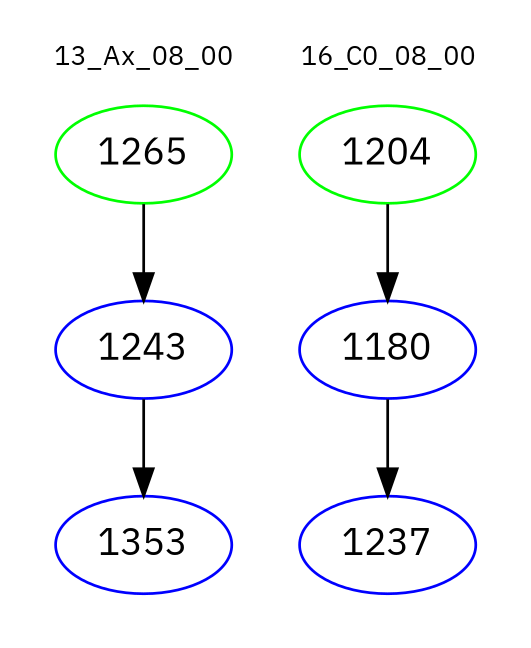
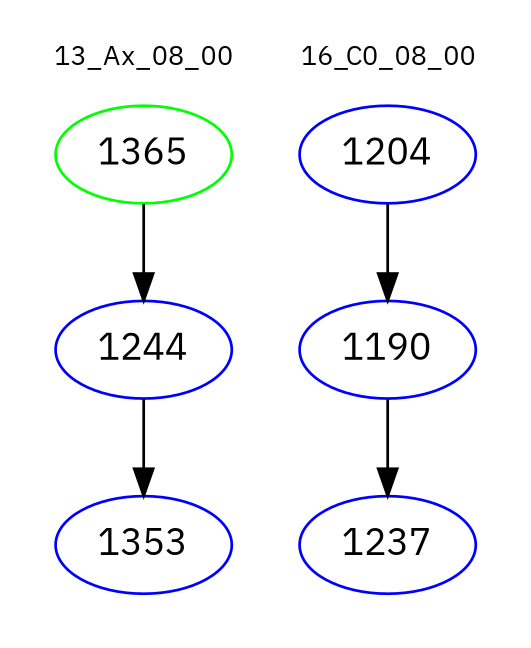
  digraph {
    fontname="IBM Plex Sans"
    node [color=blue fontname="IBM Plex Sans"]
    edge [color=black fontname="IBM Plex Sans"]
-   n1 [color=green label=1265]
-   n2 [label=1243]
+   n1 [color=green label=1365]
+   n2 [label=1244]
    n3 [label=1353]
-   n4 [color=green label=1204]
-   n5 [label=1180]
+   n4 [label=1204]
+   n5 [label=1190]
    n6 [label=1237]
    subgraph cluster_1 {
      color=white
      fontsize=10
      label="13_Ax_08_00"
      n1
      n2
      n3
    }
    subgraph cluster_2 {
      color=white
      fontsize=10
      label="16_C0_08_00"
      n4
      n5
      n6
    }
    n1 -> n2
    n2 -> n3
    n4 -> n5
    n5 -> n6
  }
